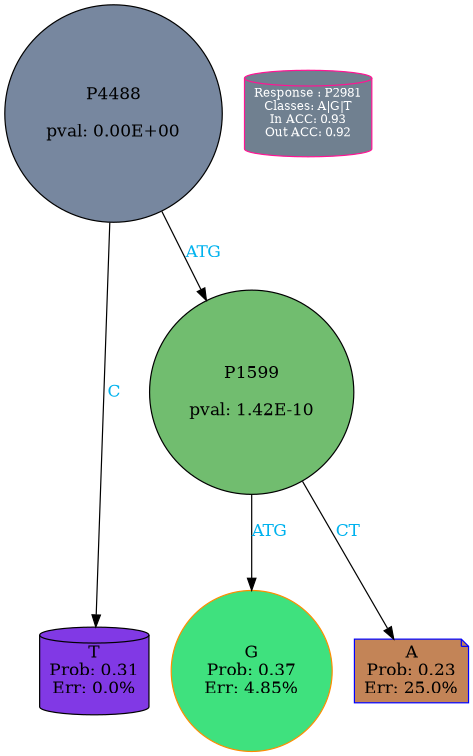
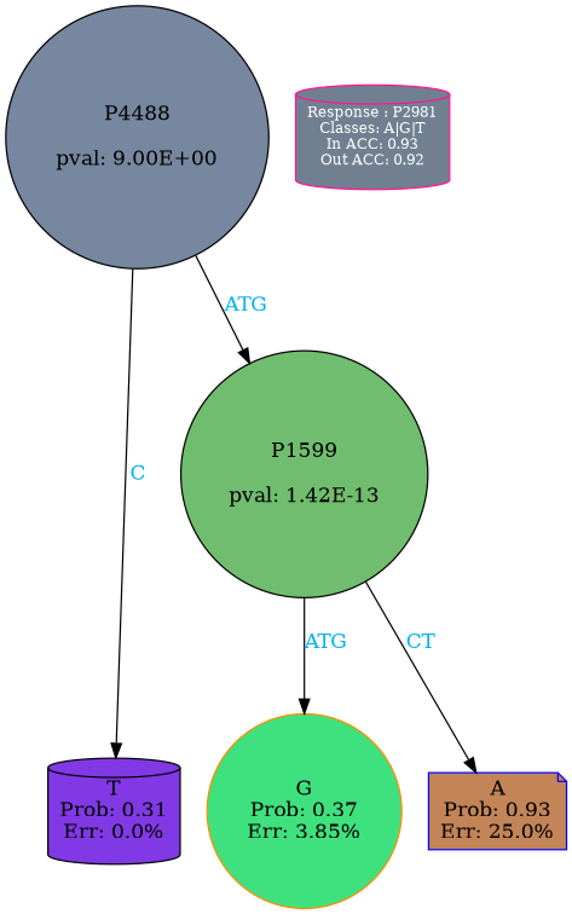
  digraph {
    fontname="DejaVu Serif"
    ranksep=equally
    splines=polylines
    node [color=black fontname="DejaVu Serif" shape=circle style="filled, rounded"]
    edge [fontcolor=deepskyblue2 fontname="DejaVu Serif"]
-   n1 [color=darkorange fillcolor="#3fe17e" label="G\nProb: 0.37\nErr: 4.85%"]
-   n2 [color=blue fillcolor="#c38457" label="A\nProb: 0.23\nErr: 25.0%" shape=note]
+   n1 [color=darkorange fillcolor="#3fe17e" label="G\nProb: 0.37\nErr: 3.85%"]
+   n2 [color=blue fillcolor="#c38457" label="A\nProb: 0.93\nErr: 25.0%" shape=note]
    n3 [fillcolor="#8139e5" label="T\nProb: 0.31\nErr: 0.0%" shape=cylinder]
    n4 [align=left color=deeppink fillcolor=slategray fontcolor=white fontsize=10 label="Response : P2981\nClasses: A|G|T\nIn ACC: 0.93\nOut ACC: 0.92\n" shape=cylinder style=filled]
-   n5 [fillcolor="#77879f" label="P4488\n\npval: 0.00E+00"]
-   n6 [fillcolor="#71bd6f" label="P1599\n\npval: 1.42E-10"]
+   n5 [fillcolor="#77879f" label="P4488\n\npval: 9.00E+00"]
+   n6 [fillcolor="#71bd6f" label="P1599\n\npval: 1.42E-13"]
    subgraph sub_1 {
      rank=same
      n1
      n2
      n3
    }
    subgraph sub_2 {
      rank=same
      n4
      n5
    }
    n5 -> n3 [label=C]
    n5 -> n6 [label=ATG]
    n6 -> n1 [label=ATG]
    n6 -> n2 [label=CT]
  }
